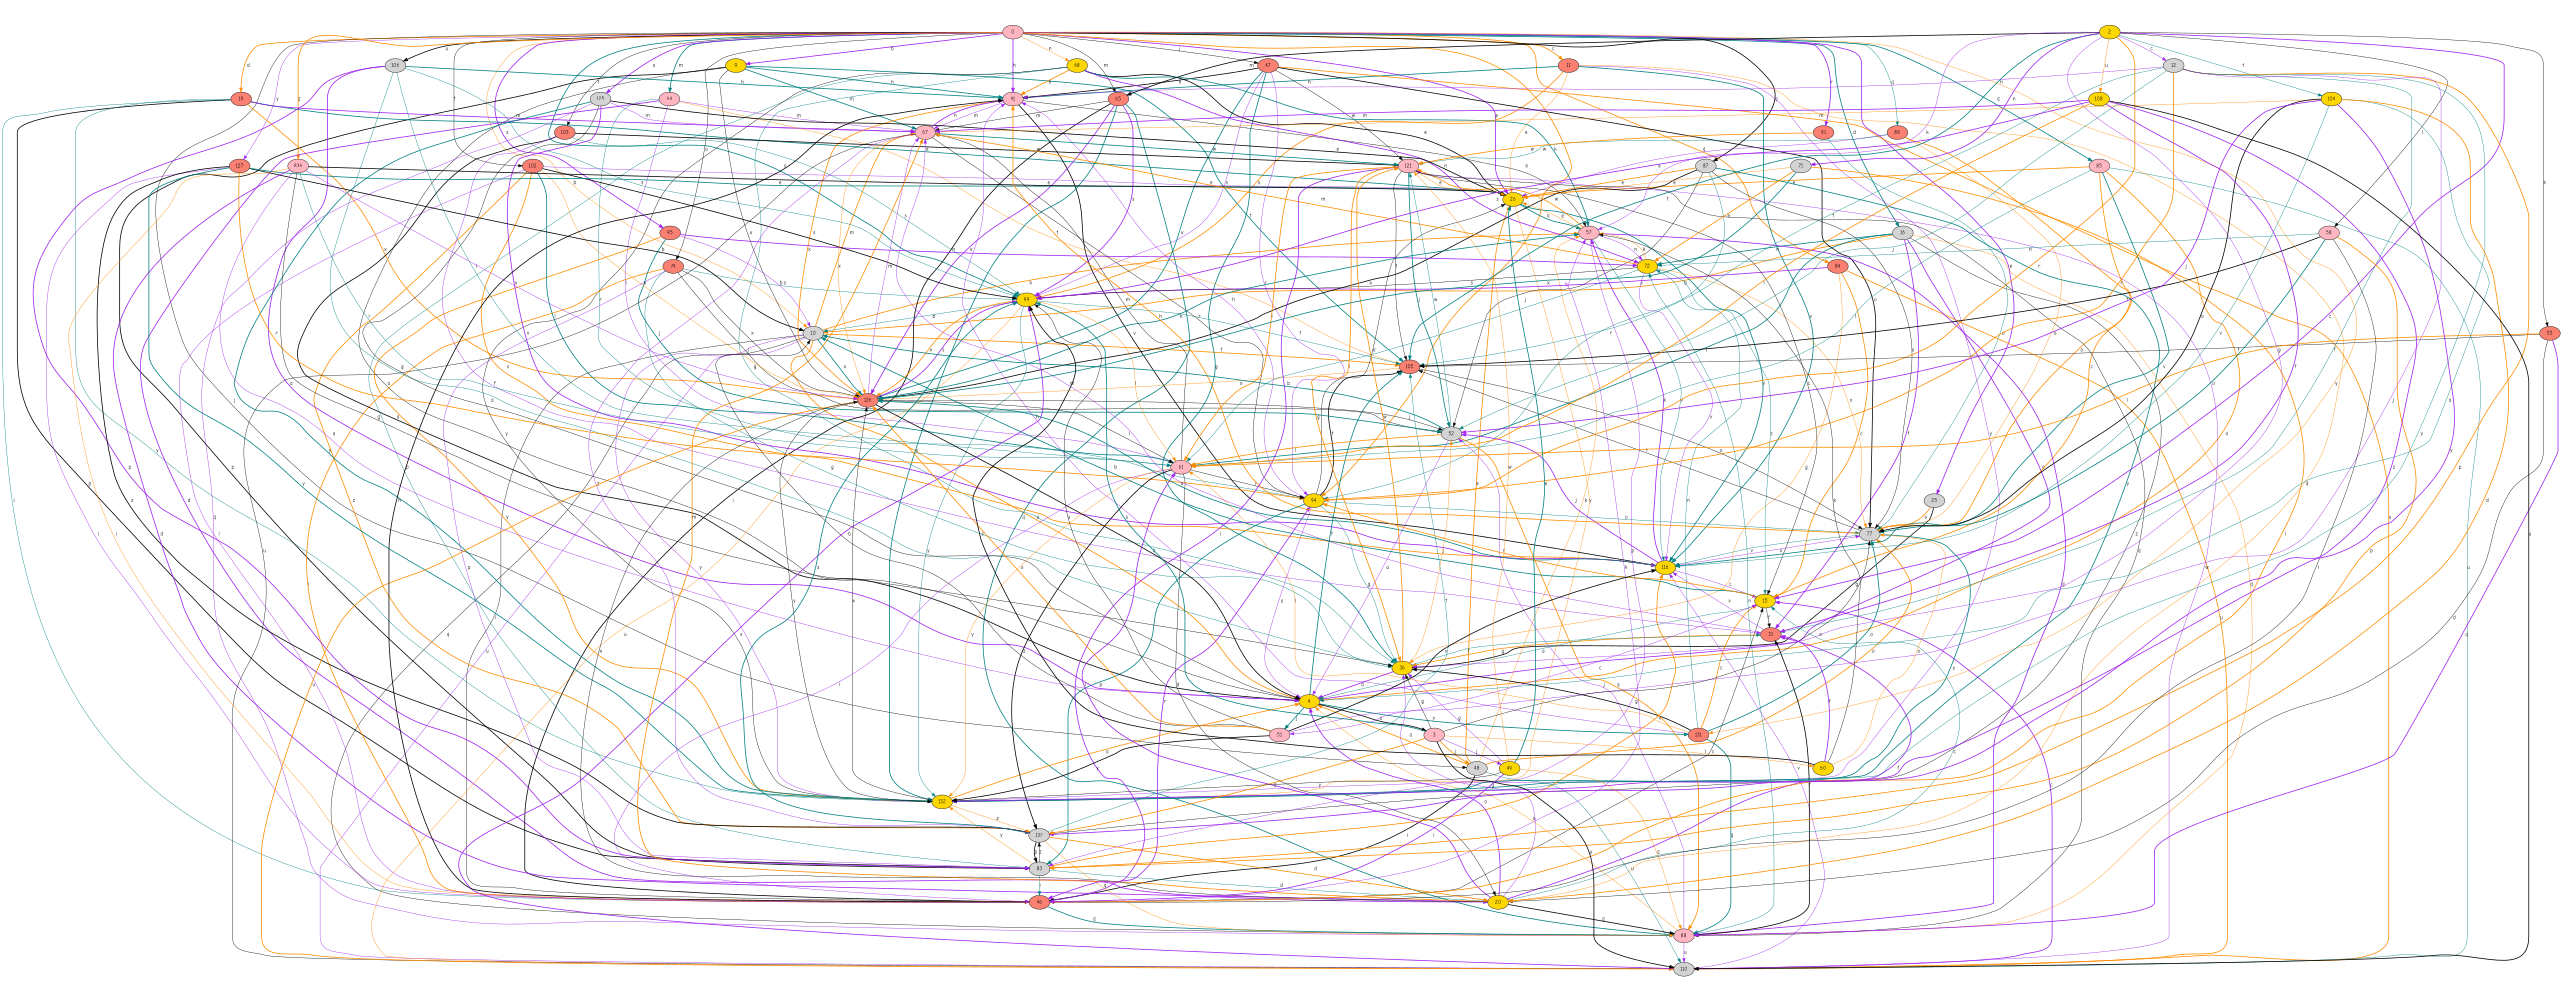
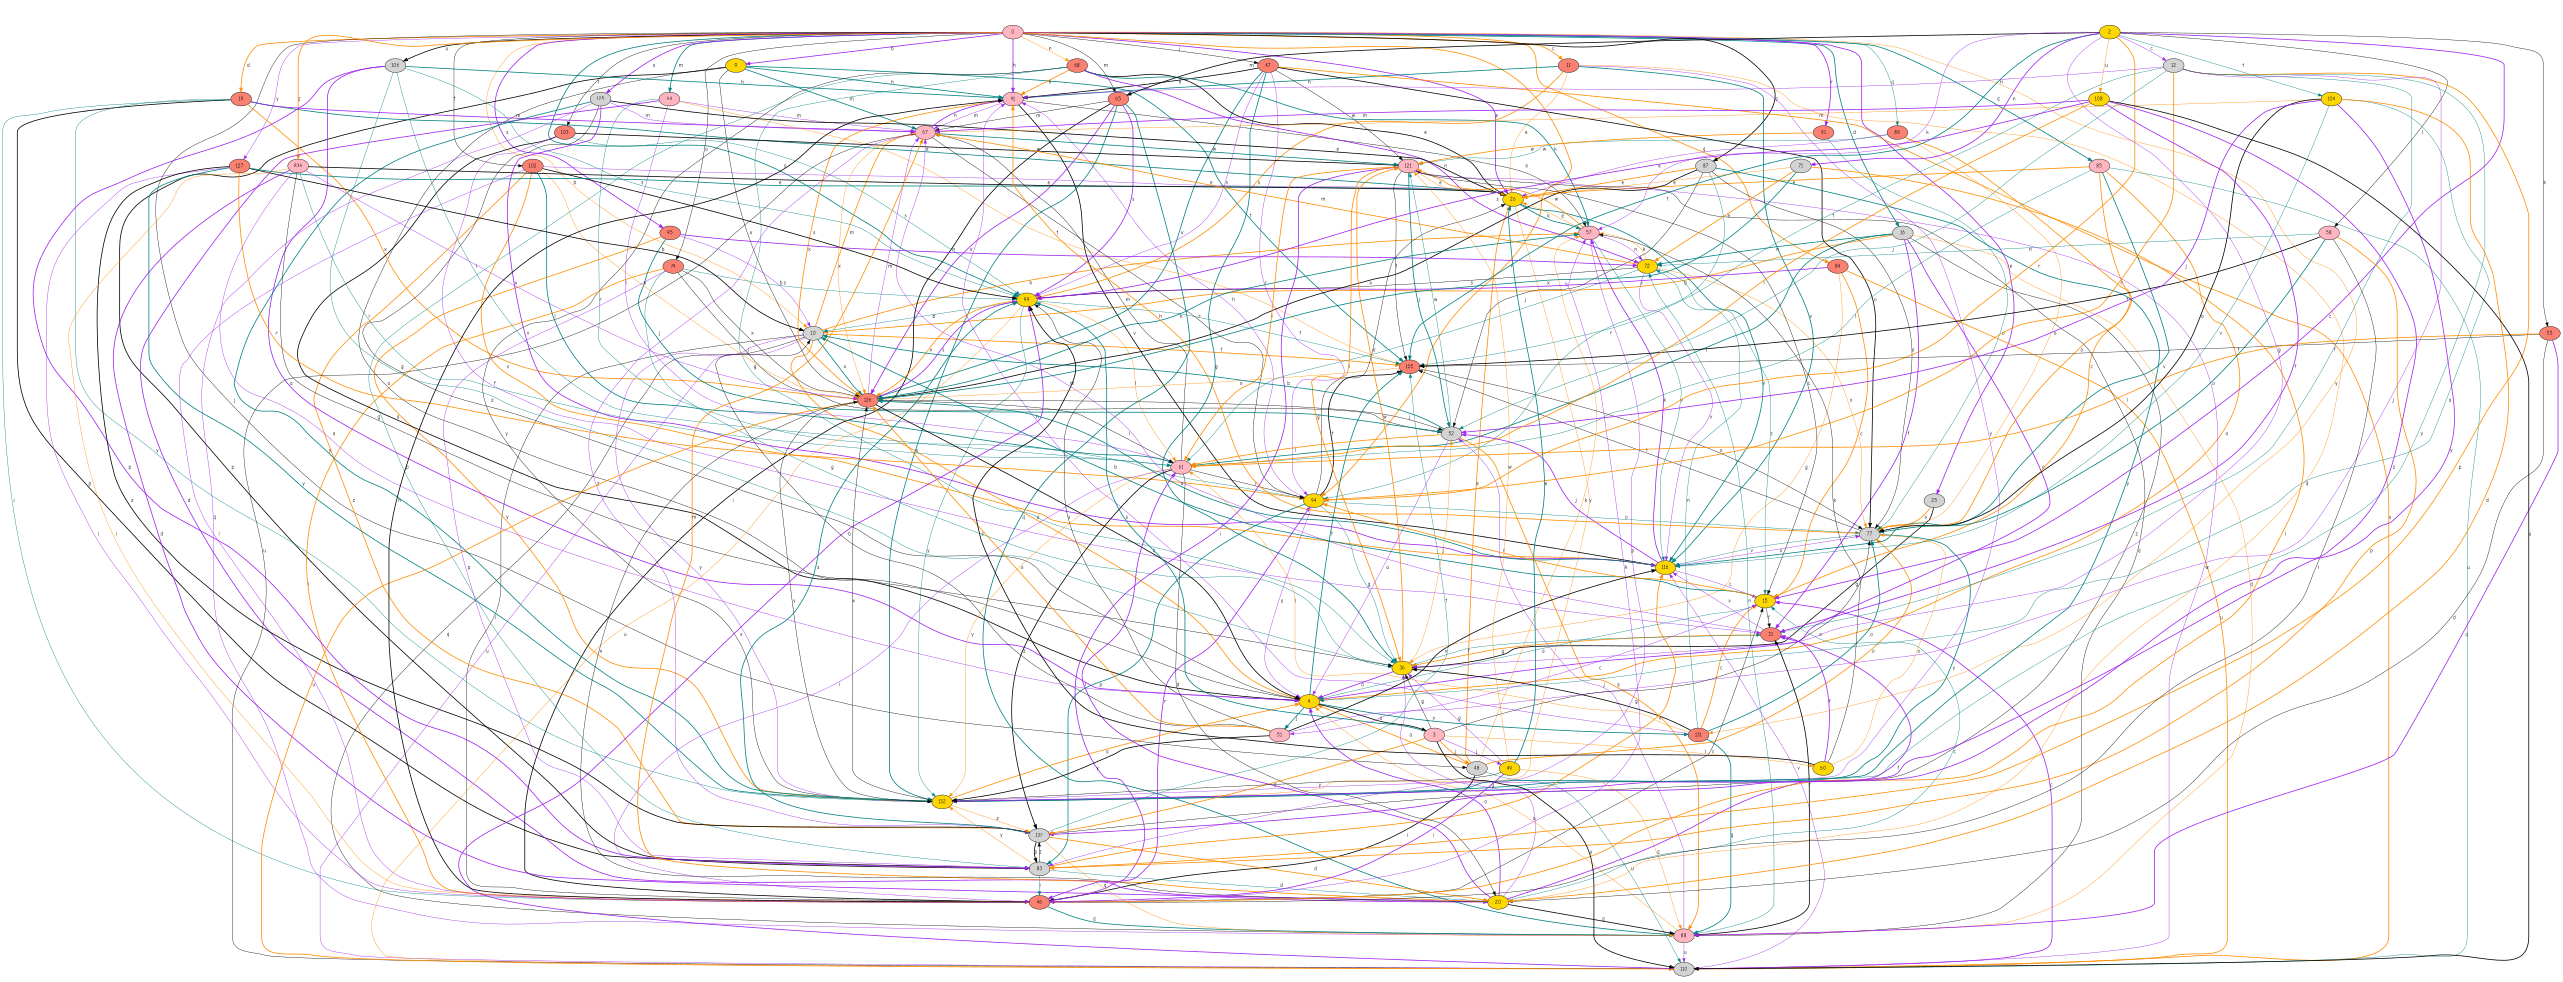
  strict digraph {
    fontname="Comic Neue"
    node [fillcolor=salmon fontname="Comic Neue" style=filled]
    edge [color=darkorange fontname="Comic Neue" style=bold]
    0 [fillcolor=lightpink]
    9 [fillcolor=gold]
    10 [fillcolor=lightgrey]
    11
    16 [fillcolor=lightgrey]
    19
    25 [fillcolor=lightgrey]
    26 [fillcolor=gold]
    41 [fillcolor=lightpink]
    47
    48 [fillcolor=lightgrey]
    64 [fillcolor=lightpink]
    65
-   68 [fillcolor=gold]
+   68
    74
    84
    85 [fillcolor=lightpink]
    86
    87 [fillcolor=lightgrey]
    91
    94 [fillcolor=gold]
    95
    99 [fillcolor=gold]
    102
    103
    106 [fillcolor=lightgrey]
    125 [fillcolor=lightgrey]
    127
    131
    n30 [fillcolor=lightpink label=836]
    105
    4 [fillcolor=gold]
    67 [fillcolor=lightpink]
    83 [fillcolor=lightgrey]
    126
    57 [fillcolor=lightpink]
    110 [fillcolor=lightgrey]
    46
    88 [fillcolor=lightpink]
    132 [fillcolor=gold]
    20 [fillcolor=gold]
    116 [fillcolor=gold]
    137 [fillcolor=lightgrey]
    31
    61 [fillcolor=lightpink]
    72 [fillcolor=gold]
    36 [fillcolor=gold]
    77 [fillcolor=lightgrey]
    121 [fillcolor=lightpink]
    52 [fillcolor=lightgrey]
    15 [fillcolor=gold]
    2 [fillcolor=gold]
    12 [fillcolor=lightgrey]
    55
    58 [fillcolor=lightpink]
    71 [fillcolor=lightgrey]
    104 [fillcolor=gold]
    108 [fillcolor=gold]
    51 [fillcolor=lightpink]
    3 [fillcolor=lightpink]
    49 [fillcolor=gold]
    60 [fillcolor=gold]
    0 -> 9 [color=purple label=b]
    0 -> 10 [label=b style=solid]
    0 -> 11 [label=c]
    0 -> 16 [color=teal label=d]
    0 -> 19 [label=d]
    0 -> 25 [color=purple label=e]
    0 -> 26 [color=purple label=e]
    0 -> 41 [color=purple label=h]
    0 -> 47 [color=black label=j style=solid]
    0 -> 48 [color=black label=j style=solid]
    0 -> 64 [color=teal label=m]
    0 -> 65 [color=black label=m style=solid]
    0 -> 68 [label=n style=solid]
    0 -> 74 [color=black label=o style=solid]
    0 -> 84 [label=q]
    0 -> 85 [color=teal label=q]
    0 -> 86 [color=teal label=q style=solid]
    0 -> 87 [color=black label=q]
    0 -> 91 [color=purple label=r]
    0 -> 94 [label=r]
    0 -> 95 [color=purple label=s]
    0 -> 99 [color=teal label=s]
    0 -> 102 [color=black label=t style=solid]
    0 -> 103 [color=black label=t style=solid]
    0 -> 106 [color=black label=u]
    0 -> 125 [color=purple label=x]
    0 -> 127 [color=purple label=y style=solid]
    0 -> 131 [label=y style=solid]
    0 -> n30 [label=z]
    9 -> 41 [color=teal label=h]
    9 -> 105 [color=teal label=t]
    9 -> 4 [color=black label=a style=solid]
    9 -> 67 [color=teal label=m]
    9 -> 83 [color=black label=p]
    9 -> 126 [color=black label=x style=solid]
    10 -> 105 [label=t]
    10 -> 4 [label=a]
    10 -> 67 [label=m]
    10 -> 126 [color=teal label=x]
    10 -> 57 [label=k]
    10 -> 110 [color=purple label=u style=solid]
    10 -> 46 [color=black label=i style=solid]
    10 -> 88 [color=black label=q style=solid]
    10 -> 132 [color=purple label=y style=solid]
    11 -> 26 [label=e style=solid]
    11 -> 41 [color=teal label=h]
    11 -> 99 [label=s]
    11 -> 132 [color=purple label=y style=solid]
    11 -> 20 [label=d style=solid]
    11 -> 116 [color=teal label=v]
    16 -> 10 [label=b]
    16 -> 4 [color=purple label=a]
    16 -> 88 [label=q style=solid]
    16 -> 137 [color=black label=z style=solid]
    16 -> 31 [color=purple label=f]
    16 -> 61 [color=teal label=l]
    16 -> 72 [color=teal label=n]
    19 -> 26 [color=teal label=e]
    19 -> 67 [color=purple label=m]
    19 -> 83 [color=black label=p]
    19 -> 126 [label=x]
    19 -> 46 [color=teal label=i style=solid]
    19 -> 132 [color=teal label=y style=solid]
    25 -> 36 [color=black label=g]
    25 -> 77 [label=o]
    26 -> 57 [color=teal label=k]
    26 -> 132 [label=y style=solid]
    26 -> 116 [color=teal label=v]
    41 -> 67 [color=purple label=m style=solid]
    41 -> 126 [label=x]
    41 -> 57 [color=black label=k style=solid]
    41 -> 116 [color=black label=v]
    47 -> 41 [color=black label=h]
    47 -> 94 [color=purple label=r style=solid]
    47 -> 99 [color=purple label=s style=solid]
    47 -> 126 [color=teal label=x]
    47 -> 110 [label=u]
    47 -> 36 [color=teal label=g]
    47 -> 77 [color=black label=o]
    47 -> 121 [color=black label=w style=solid]
    48 -> 26 [label=e]
    48 -> 4 [label=a]
    48 -> 57 [label=k style=solid]
    48 -> 110 [color=teal label=u style=solid]
    48 -> 46 [color=black label=i]
    48 -> 77 [label=o]
    64 -> 94 [color=teal label=r style=solid]
    64 -> 105 [label=t style=solid]
    64 -> 67 [color=purple label=m style=solid]
    64 -> 20 [color=purple label=d]
    64 -> 61 [color=purple label=l style=solid]
    65 -> 99 [color=purple label=s]
    65 -> 67 [color=black label=m style=solid]
    65 -> 126 [color=purple label=x]
    65 -> 46 [color=black label=i]
    65 -> 88 [color=teal label=q]
    65 -> 132 [color=teal label=y]
    68 -> 26 [color=black label=e]
    68 -> 41 [label=h]
    68 -> 83 [color=teal label=p style=solid]
    68 -> 57 [color=teal label=k]
    68 -> 132 [color=black label=y style=solid]
    68 -> 72 [color=purple label=n]
    68 -> 36 [color=teal label=g style=solid]
    74 -> 99 [color=teal label=s style=solid]
    74 -> 83 [color=purple label=p style=solid]
    74 -> 126 [color=black label=x style=solid]
    74 -> 46 [label=i]
    74 -> 36 [color=teal label=g style=solid]
    74 -> 52 [color=black label=j style=solid]
    84 -> 99 [color=purple label=s]
    84 -> 110 [label=u]
    84 -> 36 [label=g style=solid]
    84 -> 15 [label=c]
    85 -> 26 [label=e]
    85 -> 4 [label=a]
    85 -> 110 [color=teal label=u style=solid]
    85 -> 116 [color=teal label=v]
    85 -> 61 [color=teal label=l style=solid]
    85 -> 77 [label=o]
    86 -> 26 [color=purple label=e style=solid]
    86 -> 77 [label=o style=solid]
    86 -> 121 [color=teal label=w style=solid]
    86 -> 15 [label=c]
    87 -> 26 [label=e]
    87 -> 94 [color=teal label=r style=solid]
    87 -> 126 [color=black label=x]
    87 -> 132 [color=teal label=y]
    87 -> 77 [color=black label=o style=solid]
    87 -> 52 [color=black label=j style=solid]
    91 -> 77 [color=teal label=o style=solid]
    91 -> 121 [label=w]
    94 -> 26 [color=black label=e style=solid]
    94 -> 41 [color=purple label=h style=solid]
    94 -> 105 [color=black label=t]
    94 -> 4 [color=purple label=a style=solid]
    94 -> 83 [color=teal label=p]
    94 -> 36 [color=teal label=g style=solid]
    94 -> 77 [color=teal label=o style=solid]
    95 -> 10 [color=purple label=b style=solid]
    95 -> 132 [label=y]
    95 -> 72 [color=purple label=n]
    95 -> 52 [color=teal label=j]
    99 -> 10 [color=teal label=b style=solid]
    99 -> 105 [color=teal label=t style=solid]
    99 -> 126 [label=x]
    99 -> 110 [label=u style=solid]
    99 -> 132 [color=teal label=y style=solid]
    99 -> 61 [label=l style=solid]
    102 -> 26 [color=purple label=e style=solid]
    102 -> 99 [color=black label=s]
    102 -> 126 [label=x style=solid]
    102 -> 46 [color=purple label=i style=solid]
    102 -> 116 [label=v]
    102 -> 137 [label=z]
    102 -> 61 [color=teal label=l]
    103 -> 99 [color=teal label=s style=solid]
    103 -> 4 [color=black label=a]
    103 -> 31 [color=purple label=f style=solid]
    103 -> 121 [color=black label=w]
    106 -> 41 [color=teal label=h]
    106 -> 99 [color=teal label=s style=solid]
    106 -> 4 [color=purple label=a]
    106 -> 83 [color=purple label=p]
    106 -> 61 [color=teal label=l style=solid]
    106 -> 36 [color=teal label=g style=solid]
    125 -> 26 [color=black label=e]
    125 -> 4 [color=black label=a style=solid]
    125 -> 67 [color=purple label=m style=solid]
    125 -> 88 [color=purple label=q style=solid]
    125 -> 132 [color=teal label=y]
    125 -> 116 [color=purple label=v]
    127 -> 10 [color=black label=b]
    127 -> 26 [color=teal label=e]
    127 -> 94 [label=r]
    127 -> 46 [color=purple label=i style=solid]
    127 -> 132 [color=teal label=y]
    127 -> 137 [color=black label=z]
    131 -> 41 [color=purple label=h style=solid]
    131 -> 88 [color=teal label=q]
    131 -> 61 [label=l style=solid]
    131 -> 72 [color=teal label=n style=solid]
    131 -> 36 [color=black label=g]
    131 -> 77 [color=teal label=o]
    131 -> 15 [label=c]
    n30 -> 26 [color=black label=e]
    n30 -> 4 [color=purple label=a style=solid]
    n30 -> 126 [color=purple label=x style=solid]
    n30 -> 46 [label=i style=solid]
    n30 -> 20 [color=purple label=d]
    n30 -> 61 [color=teal label=l style=solid]
    n30 -> 36 [color=black label=g style=solid]
    105 -> 126 [label=x style=solid]
    105 -> 77 [color=black label=o style=solid]
    4 -> 131 [color=teal label=y]
    4 -> 105 [color=teal label=t]
    4 -> 51 [color=teal label=j]
    4 -> 3 [color=black label=a]
    67 -> 41 [color=purple label=h]
    67 -> 94 [color=black label=r style=solid]
    67 -> 126 [label=x style=solid]
    67 -> 110 [color=black label=u style=solid]
    67 -> 137 [color=purple label=z style=solid]
    67 -> 121 [color=teal label=w]
    83 -> 46 [color=teal label=i style=solid]
    83 -> 132 [label=y style=solid]
    83 -> 20 [color=teal label=d style=solid]
    83 -> 116 [label=v]
    83 -> 137 [color=black label=z style=solid]
    126 -> 99 [color=purple label=s]
    126 -> 4 [color=black label=a]
    126 -> 67 [color=purple label=m style=solid]
    126 -> 57 [color=teal label=k]
    126 -> 110 [label=u]
    126 -> 132 [color=black label=y style=solid]
    126 -> 61 [color=black label=l style=solid]
    126 -> 52 [color=black label=j style=solid]
    57 -> 26 [label=e style=solid]
    57 -> 83 [color=purple label=p style=solid]
-   57 -> 88 [color=purple label=q]
    57 -> 116 [color=teal label=v style=solid]
    57 -> 72 [color=purple label=n style=solid]
    57 -> 121 [label=w]
    110 -> 99 [color=purple label=s]
    110 -> 116 [color=purple label=v style=solid]
    110 -> 121 [color=purple label=w style=solid]
    110 -> 15 [color=purple label=c]
    46 -> 41 [color=black label=h]
    46 -> 94 [color=purple label=r]
    46 -> 57 [color=purple label=k style=solid]
    46 -> 88 [color=teal label=q]
    46 -> 15 [color=black label=c style=solid]
    88 -> 4 [label=a style=solid]
    88 -> 110 [color=purple label=u style=solid]
    88 -> 31 [color=black label=f]
    88 -> 72 [color=teal label=n style=solid]
    88 -> 52 [color=purple label=j style=solid]
    132 -> 4 [label=a]
    132 -> 126 [color=black label=x style=solid]
    132 -> 137 [label=z style=solid]
    20 -> 4 [color=purple label=a]
    20 -> 67 [label=m]
    20 -> 126 [color=black label=x style=solid]
    20 -> 88 [color=black label=q]
    20 -> 31 [color=purple label=f]
    20 -> 61 [color=purple label=l]
    20 -> 36 [color=purple label=g style=solid]
    20 -> 15 [color=teal label=c style=solid]
    116 -> 126 [color=teal label=x]
    116 -> 57 [color=purple label=k]
    116 -> 77 [color=purple label=o style=solid]
    116 -> 52 [color=purple label=j]
    116 -> 15 [color=purple label=c style=solid]
    137 -> 99 [color=teal label=s]
    137 -> 105 [color=teal label=t style=solid]
    137 -> 83 [color=black label=p]
    137 -> 88 [label=q style=solid]
    137 -> 20 [label=d]
    31 -> 67 [color=purple label=m style=solid]
    31 -> 116 [color=purple label=v style=solid]
    31 -> 36 [label=g]
    61 -> 94 [color=black label=r style=solid]
    61 -> 67 [color=black label=m style=solid]
    61 -> 46 [color=purple label=i style=solid]
    61 -> 132 [label=y style=solid]
    61 -> 20 [color=black label=d style=solid]
    61 -> 137 [color=black label=z]
    72 -> 99 [color=black label=s style=solid]
    72 -> 67 [label=m]
    72 -> 57 [label=k style=solid]
    72 -> 116 [color=purple label=v style=solid]
    72 -> 61 [color=teal label=l style=solid]
    72 -> 77 [label=o style=solid]
    72 -> 15 [color=teal label=c style=solid]
    36 -> 4 [color=purple label=a]
    36 -> 31 [color=teal label=f style=solid]
    36 -> 121 [label=w]
    36 -> 52 [label=j style=solid]
    77 -> 41 [label=h]
    77 -> 105 [color=black label=t style=solid]
    77 -> 132 [color=teal label=y]
    77 -> 116 [color=teal label=v style=solid]
    121 -> 26 [label=e style=solid]
    121 -> 105 [color=black label=t style=solid]
    121 -> 46 [color=purple label=i]
    121 -> 88 [color=black label=q style=solid]
    121 -> 61 [label=l]
    121 -> 36 [label=g]
    121 -> 52 [color=teal label=j]
    121 -> 15 [color=black label=c style=solid]
    52 -> 10 [color=teal label=b]
    52 -> 4 [color=purple label=a style=solid]
    52 -> 88 [label=q]
    52 -> 61 [label=l]
    52 -> 121 [color=teal label=w style=solid]
    15 -> 10 [color=teal label=b]
    15 -> 94 [label=r]
    15 -> 4 [color=teal label=a style=solid]
    15 -> 31 [color=black label=f style=solid]
    2 -> 65 [color=black label=m]
    2 -> 94 [label=r]
    2 -> 105 [color=teal label=t]
    2 -> 57 [color=purple label=k style=solid]
    2 -> 36 [color=purple label=g style=solid]
    2 -> 15 [color=purple label=c]
    2 -> 12 [color=purple label=c style=solid]
    2 -> 55 [color=black label=k style=solid]
    2 -> 58 [color=black label=l style=solid]
    2 -> 71 [color=purple label=n]
    2 -> 104 [color=teal label=t style=solid]
    2 -> 108 [label=u style=solid]
    12 -> 41 [color=purple label=h style=solid]
    12 -> 94 [label=r]
    12 -> 105 [color=teal label=t style=solid]
    12 -> 83 [label=p]
    12 -> 132 [color=teal label=y style=solid]
    12 -> 31 [color=teal label=f style=solid]
    12 -> 52 [color=teal label=j style=solid]
    12 -> 51 [color=purple label=j style=solid]
    55 -> 105 [color=black label=t style=solid]
    55 -> 88 [color=purple label=q]
    55 -> 20 [color=black label=d style=solid]
    55 -> 61 [label=l]
    58 -> 105 [color=black label=t]
    58 -> 83 [label=p]
    58 -> 46 [color=black label=i style=solid]
    58 -> 72 [color=teal label=n style=solid]
    58 -> 77 [color=teal label=o]
    71 -> 26 [label=e style=solid]
    71 -> 126 [color=teal label=x]
    71 -> 46 [label=i]
    71 -> 72 [label=n]
    104 -> 4 [color=teal label=a style=solid]
    104 -> 67 [label=m style=solid]
    104 -> 132 [color=purple label=y]
    104 -> 20 [label=d]
    104 -> 116 [color=teal label=v style=solid]
    104 -> 77 [color=black label=o]
    104 -> 52 [color=purple label=j]
    108 -> 99 [color=purple label=s]
    108 -> 67 [color=purple label=m]
    108 -> 110 [color=black label=u]
    108 -> 137 [color=purple label=z]
    108 -> 31 [color=purple label=f]
    108 -> 61 [label=l]
    51 -> 10 [color=black label=b style=solid]
    51 -> 99 [color=black label=s style=solid]
    51 -> 126 [label=x]
    51 -> 132 [color=black label=y]
    51 -> 116 [color=black label=v]
    51 -> 15 [color=purple label=c style=solid]
    3 -> 48 [label=j]
    3 -> 99 [color=teal label=s]
    3 -> 110 [color=black label=u]
    3 -> 137 [label=z]
    3 -> 36 [color=black label=g style=solid]
    3 -> 77 [color=black label=o style=solid]
    3 -> 49 [color=purple label=j style=solid]
    3 -> 60 [label=l style=solid]
    49 -> 26 [color=teal label=e]
    49 -> 46 [color=purple label=i]
    49 -> 88 [label=q style=solid]
    49 -> 132 [color=black label=y style=solid]
    49 -> 36 [color=purple label=g style=solid]
    49 -> 121 [label=w style=solid]
    60 -> 99 [color=black label=s]
    60 -> 57 [color=black label=k style=solid]
    60 -> 31 [color=purple label=f]
    60 -> 77 [label=o style=solid]
  }
